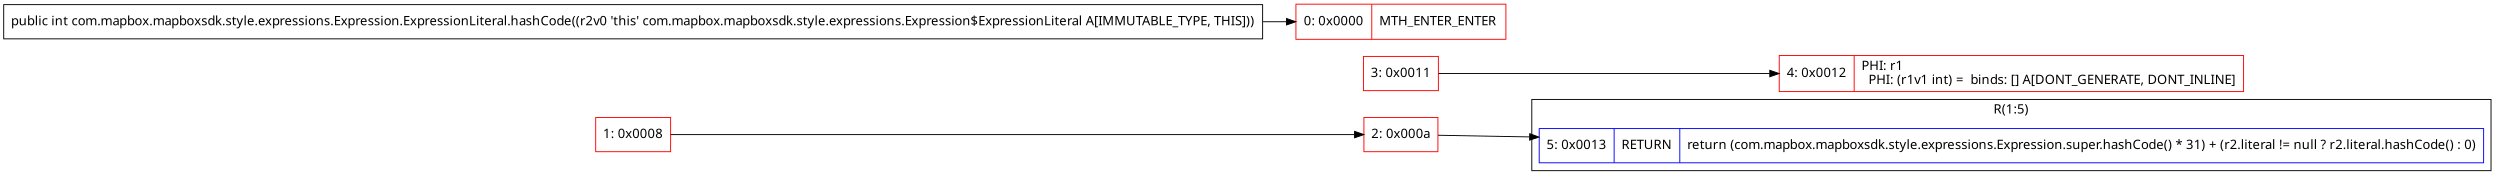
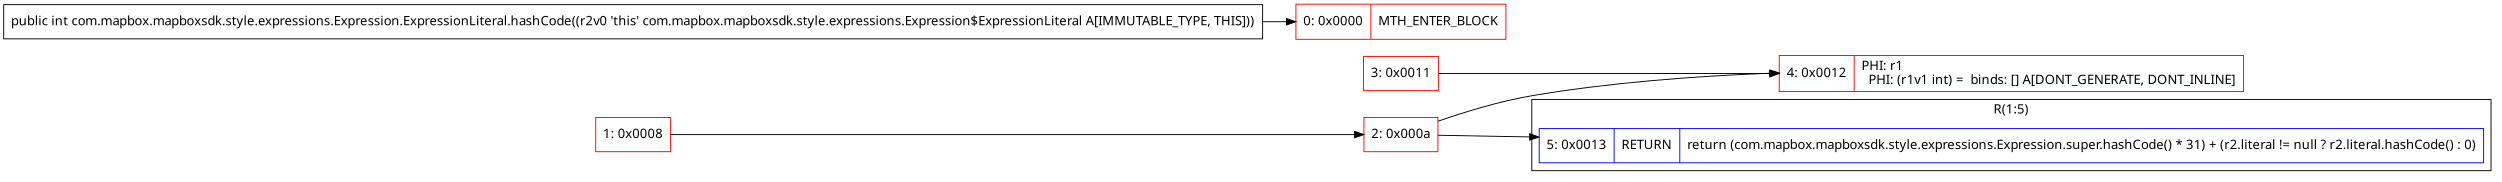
  digraph {
    fontname="Noto Sans"
    rankdir=LR
    node [color=red fontname="Noto Sans" shape=record]
    edge [fontname="Noto Sans"]
    n1 [color=blue label="{5\:\ 0x0013|RETURN\l|return (com.mapbox.mapboxsdk.style.expressions.Expression.super.hashCode() * 31) + (r2.literal != null ? r2.literal.hashCode() : 0)\l}"]
-   n2 [label="{0\:\ 0x0000|MTH_ENTER_ENTER\l}"]
+   n2 [label="{0\:\ 0x0000|MTH_ENTER_BLOCK\l}"]
    n3 [label="{1\:\ 0x0008}"]
    n4 [label="{2\:\ 0x000a}"]
    n5 [label="{4\:\ 0x0012|PHI: r1 \l  PHI: (r1v1 int) =  binds: [] A[DONT_GENERATE, DONT_INLINE]\l}"]
    n6 [label="{3\:\ 0x0011}"]
    n7 [label="{public int com.mapbox.mapboxsdk.style.expressions.Expression.ExpressionLiteral.hashCode((r2v0 'this' com.mapbox.mapboxsdk.style.expressions.Expression$ExpressionLiteral A[IMMUTABLE_TYPE, THIS])) }" color=""]
    subgraph cluster_1 {
      label="R(1:5)"
      n1
    }
    n3 -> n4
    n4 -> n1
+   n4 -> n5
    n6 -> n5
    n7 -> n2
  }
